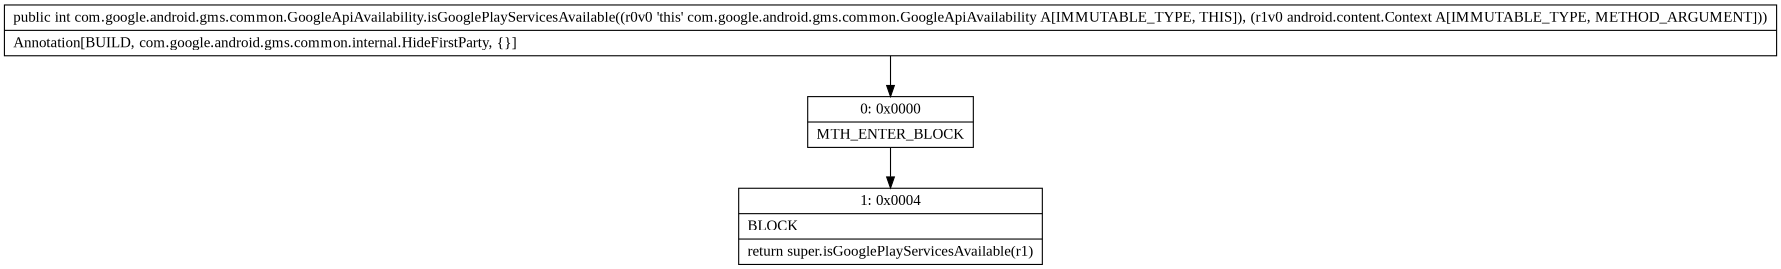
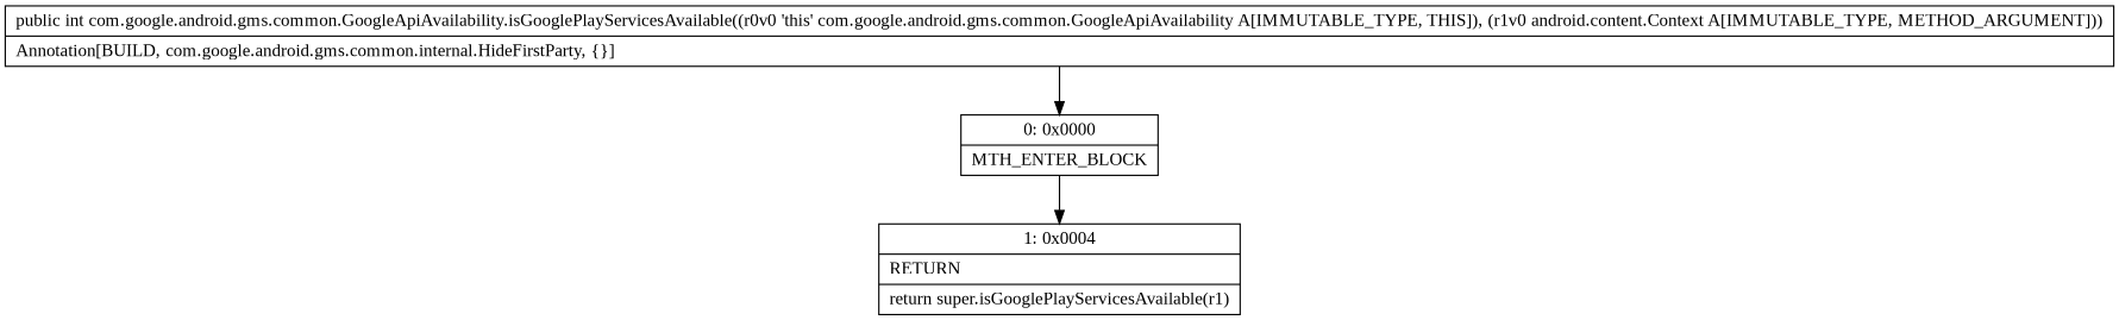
  digraph {
    fontname="Liberation Serif"
    node [shape=record fontname="Liberation Serif"]
    edge [fontname="Liberation Serif"]
    n1 [label="{0\:\ 0x0000|MTH_ENTER_BLOCK\l}"]
-   n2 [label="{1\:\ 0x0004|BLOCK\l|return super.isGooglePlayServicesAvailable(r1)\l}"]
+   n2 [label="{1\:\ 0x0004|RETURN\l|return super.isGooglePlayServicesAvailable(r1)\l}"]
    n3 [label="{public int com.google.android.gms.common.GoogleApiAvailability.isGooglePlayServicesAvailable((r0v0 'this' com.google.android.gms.common.GoogleApiAvailability A[IMMUTABLE_TYPE, THIS]), (r1v0 android.content.Context A[IMMUTABLE_TYPE, METHOD_ARGUMENT]))  | Annotation[BUILD, com.google.android.gms.common.internal.HideFirstParty, \{\}]\l}"]
    n1 -> n2
    n3 -> n1
  }
